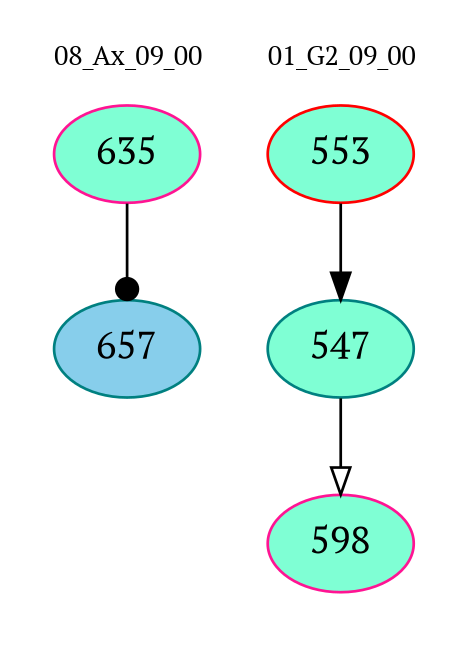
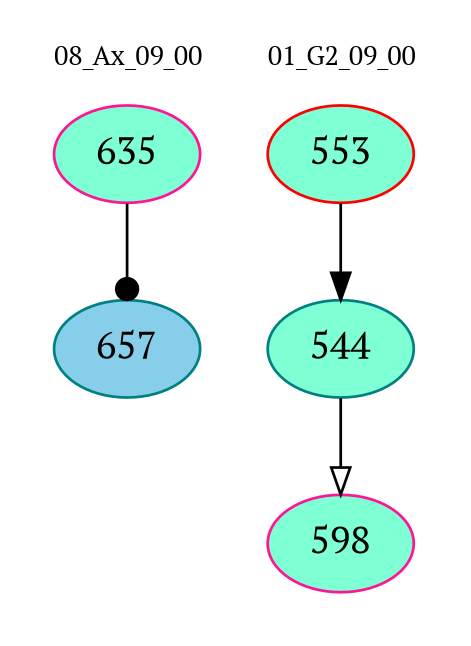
  digraph {
    fontname="PT Serif"
    node [color=deeppink fillcolor=aquamarine fontname="PT Serif" style=filled]
    edge [color=black fontname="PT Serif"]
    n1 [label=635]
    n2 [color=teal fillcolor=skyblue label=657]
    n3 [color=red label=553]
-   n4 [color=teal label=547]
+   n4 [color=teal label=544]
    n5 [label=598]
    subgraph cluster_1 {
      color=white
      fontsize=10
      label="08_Ax_09_00"
      n1
      n2
    }
    subgraph cluster_2 {
      color=white
      fontsize=10
      label="01_G2_09_00"
      n3
      n4
      n5
    }
    n1 -> n2 [arrowhead=dot]
    n3 -> n4 [arrowhead=normal]
    n4 -> n5 [arrowhead=onormal]
  }
